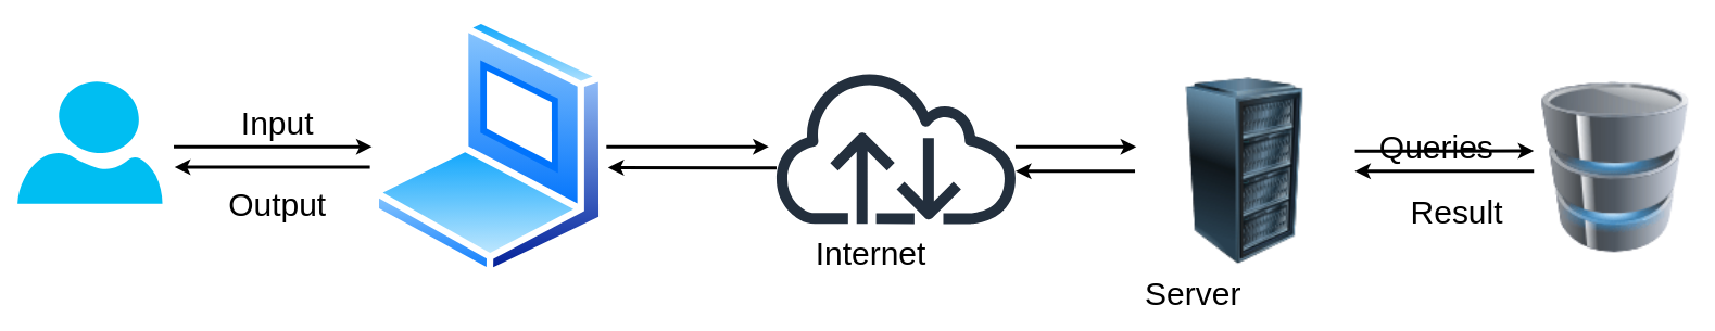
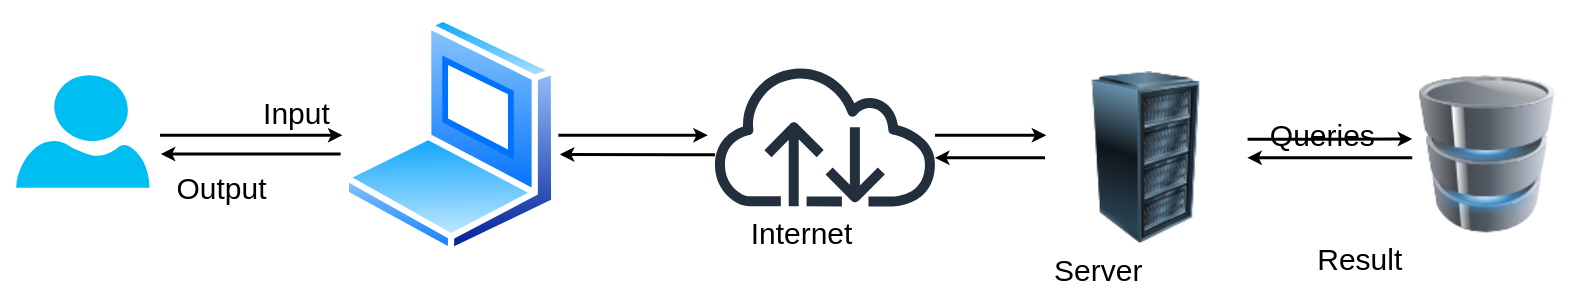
  <mxCell id="0" />
  <mxCell id="1" parent="0" />
  <mxCell id="2" style="edgeStyle=orthogonalEdgeStyle;rounded=0;orthogonalLoop=1;jettySize=auto;html=1;fontSize=40;strokeWidth=4;endSize=7;" edge="1" parent="1" target="6"><mxGeometry relative="1" as="geometry"><mxPoint x="212" y="180" as="sourcePoint" /><mxPoint x="461.988" y="204.96" as="targetPoint" /><Array as="points"><mxPoint x="212" y="180" /></Array></mxGeometry></mxCell>
  <mxCell id="3" value="" style="verticalLabelPosition=bottom;html=1;verticalAlign=top;align=center;strokeColor=none;fillColor=#00BEF2;shape=mxgraph.azure.user;" vertex="1" parent="1"><mxGeometry x="20" y="100" width="178" height="150" as="geometry" /></mxCell>
  <mxCell id="4" style="edgeStyle=orthogonalEdgeStyle;rounded=0;orthogonalLoop=1;jettySize=auto;html=1;fontSize=40;strokeWidth=4;endSize=7;" edge="1" parent="1"><mxGeometry relative="1" as="geometry"><mxPoint x="453" y="205" as="sourcePoint" /><mxPoint x="213" y="205" as="targetPoint" /><Array as="points"><mxPoint x="453" y="205" /><mxPoint x="213" y="205" /></Array></mxGeometry></mxCell>
  <mxCell id="5" style="edgeStyle=orthogonalEdgeStyle;rounded=0;orthogonalLoop=1;jettySize=auto;html=1;fontSize=40;endSize=7;strokeWidth=4;" edge="1" parent="1" source="6"><mxGeometry relative="1" as="geometry"><mxPoint x="943" y="180" as="targetPoint" /></mxGeometry></mxCell>
  <mxCell id="6" value="" style="aspect=fixed;perimeter=ellipsePerimeter;html=1;align=center;shadow=0;dashed=0;spacingTop=3;image;image=img/lib/active_directory/laptop_client.svg;" vertex="1" parent="1"><mxGeometry x="455.5" y="20" width="288" height="320" as="geometry" /></mxCell>
  <mxCell id="7" style="edgeStyle=orthogonalEdgeStyle;rounded=0;orthogonalLoop=1;jettySize=auto;html=1;entryX=1;entryY=0.5;entryDx=0;entryDy=0;fontSize=40;endSize=7;strokeWidth=4;" edge="1" parent="1" source="8" target="11"><mxGeometry relative="1" as="geometry"><Array as="points"><mxPoint x="1823" y="210" /><mxPoint x="1823" y="210" /></Array></mxGeometry></mxCell>
  <mxCell id="8" value="" style="image;html=1;image=img/lib/clip_art/computers/Database_128x128.png" vertex="1" parent="1"><mxGeometry x="1883" y="100" width="200" height="210" as="geometry" /></mxCell>
  <mxCell id="9" style="edgeStyle=orthogonalEdgeStyle;rounded=0;orthogonalLoop=1;jettySize=auto;html=1;exitX=1.001;exitY=0.392;exitDx=0;exitDy=0;entryX=0;entryY=0.405;entryDx=0;entryDy=0;entryPerimeter=0;fontSize=40;endSize=7;strokeWidth=4;exitPerimeter=0;" edge="1" parent="1" source="11" target="8"><mxGeometry relative="1" as="geometry"><Array as="points" /></mxGeometry></mxCell>
  <mxCell id="10" style="edgeStyle=orthogonalEdgeStyle;rounded=0;orthogonalLoop=1;jettySize=auto;html=1;fontSize=40;endSize=7;strokeWidth=4;" edge="1" parent="1" source="11" target="17"><mxGeometry relative="1" as="geometry"><Array as="points"><mxPoint x="1283" y="210" /><mxPoint x="1283" y="210" /></Array></mxGeometry></mxCell>
  <mxCell id="11" value="" style="image;html=1;image=img/lib/clip_art/computers/Server_Rack_128x128.png" vertex="1" parent="1"><mxGeometry x="1393" y="95" width="270" height="230" as="geometry" /></mxCell>
- <mxCell id="12" value="Input" style="text;html=1;align=center;verticalAlign=middle;resizable=0;points=[];autosize=1;strokeColor=none;fillColor=none;fontSize=40;" vertex="1" parent="1"><mxGeometry x="288.5" y="125" width="100" height="50" as="geometry" /></mxCell>
- <mxCell id="13" value="Output" style="text;html=1;align=center;verticalAlign=middle;resizable=0;points=[];autosize=1;strokeColor=none;fillColor=none;fontSize=40;" vertex="1" parent="1"><mxGeometry x="268.5" y="225" width="140" height="50" as="geometry" /></mxCell>
+ <mxCell id="12" value="Input" style="text;html=1;align=center;verticalAlign=middle;resizable=0;points=[];autosize=1;strokeColor=none;fillColor=none;fontSize=40;" vertex="1" parent="1"><mxGeometry x="343.5" y="125" width="100" height="50" as="geometry" /></mxCell>
+ <mxCell id="13" value="Output" style="text;html=1;align=center;verticalAlign=middle;resizable=0;points=[];autosize=1;strokeColor=none;fillColor=none;fontSize=40;" vertex="1" parent="1"><mxGeometry x="223.5" y="225" width="140" height="50" as="geometry" /></mxCell>
  <mxCell id="14" value="Internet" style="text;html=1;align=center;verticalAlign=middle;resizable=0;points=[];autosize=1;strokeColor=none;fillColor=none;fontSize=40;" vertex="1" parent="1"><mxGeometry x="993" y="285" width="150" height="50" as="geometry" /></mxCell>
  <mxCell id="15" style="edgeStyle=orthogonalEdgeStyle;rounded=0;orthogonalLoop=1;jettySize=auto;html=1;entryX=0.006;entryY=0.37;entryDx=0;entryDy=0;entryPerimeter=0;fontSize=40;strokeWidth=4;endSize=7;" edge="1" parent="1" source="17" target="11"><mxGeometry relative="1" as="geometry" /></mxCell>
  <mxCell id="16" style="edgeStyle=orthogonalEdgeStyle;rounded=0;orthogonalLoop=1;jettySize=auto;html=1;entryX=1.007;entryY=0.58;entryDx=0;entryDy=0;entryPerimeter=0;fontSize=40;endSize=7;strokeWidth=4;" edge="1" parent="1" source="17" target="6"><mxGeometry relative="1" as="geometry"><Array as="points"><mxPoint x="903" y="206" /><mxPoint x="903" y="206" /></Array></mxGeometry></mxCell>
  <mxCell id="17" value="" style="sketch=0;outlineConnect=0;fontColor=#232F3E;gradientColor=none;fillColor=#232F3D;strokeColor=none;dashed=0;verticalLabelPosition=bottom;verticalAlign=top;align=center;html=1;fontSize=12;fontStyle=0;aspect=fixed;pointerEvents=1;shape=mxgraph.aws4.internet;" vertex="1" parent="1"><mxGeometry x="944.95" y="85" width="308.75" height="190" as="geometry" /></mxCell>
  <mxCell id="18" value="Queries" style="text;html=1;align=center;verticalAlign=middle;resizable=0;points=[];autosize=1;strokeColor=none;fillColor=none;fontSize=40;" vertex="1" parent="1"><mxGeometry x="1683" y="155" width="160" height="50" as="geometry" /></mxCell>
- <mxCell id="19" value="Result" style="text;html=1;align=center;verticalAlign=middle;resizable=0;points=[];autosize=1;strokeColor=none;fillColor=none;fontSize=40;" vertex="1" parent="1"><mxGeometry x="1723" y="235" width="130" height="50" as="geometry" /></mxCell>
+ <mxCell id="19" value="Result" style="text;html=1;align=center;verticalAlign=middle;resizable=0;points=[];autosize=1;strokeColor=none;fillColor=none;fontSize=40;" vertex="1" parent="1"><mxGeometry x="1748" y="320" width="130" height="50" as="geometry" /></mxCell>
  <mxCell id="20" value="Server" style="text;html=1;align=center;verticalAlign=middle;resizable=0;points=[];autosize=1;strokeColor=none;fillColor=none;fontSize=40;" vertex="1" parent="1"><mxGeometry x="1399" y="335" width="130" height="50" as="geometry" /></mxCell>
